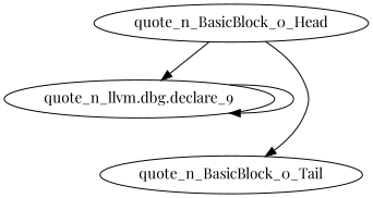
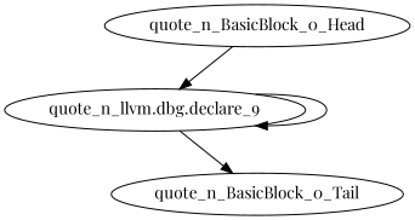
  digraph {
    fontname="Playfair Display"
    node [fontname="Playfair Display"]
    edge [fontname="Playfair Display"]
    n1 [label="quote_n_llvm.dbg.declare_9"]
    quote_n_BasicBlock_0_Tail
    quote_n_BasicBlock_0_Head
    n1 -> n1
-   quote_n_BasicBlock_0_Head -> quote_n_BasicBlock_0_Tail
+   n1 -> quote_n_BasicBlock_0_Tail
    quote_n_BasicBlock_0_Head -> n1
  }
